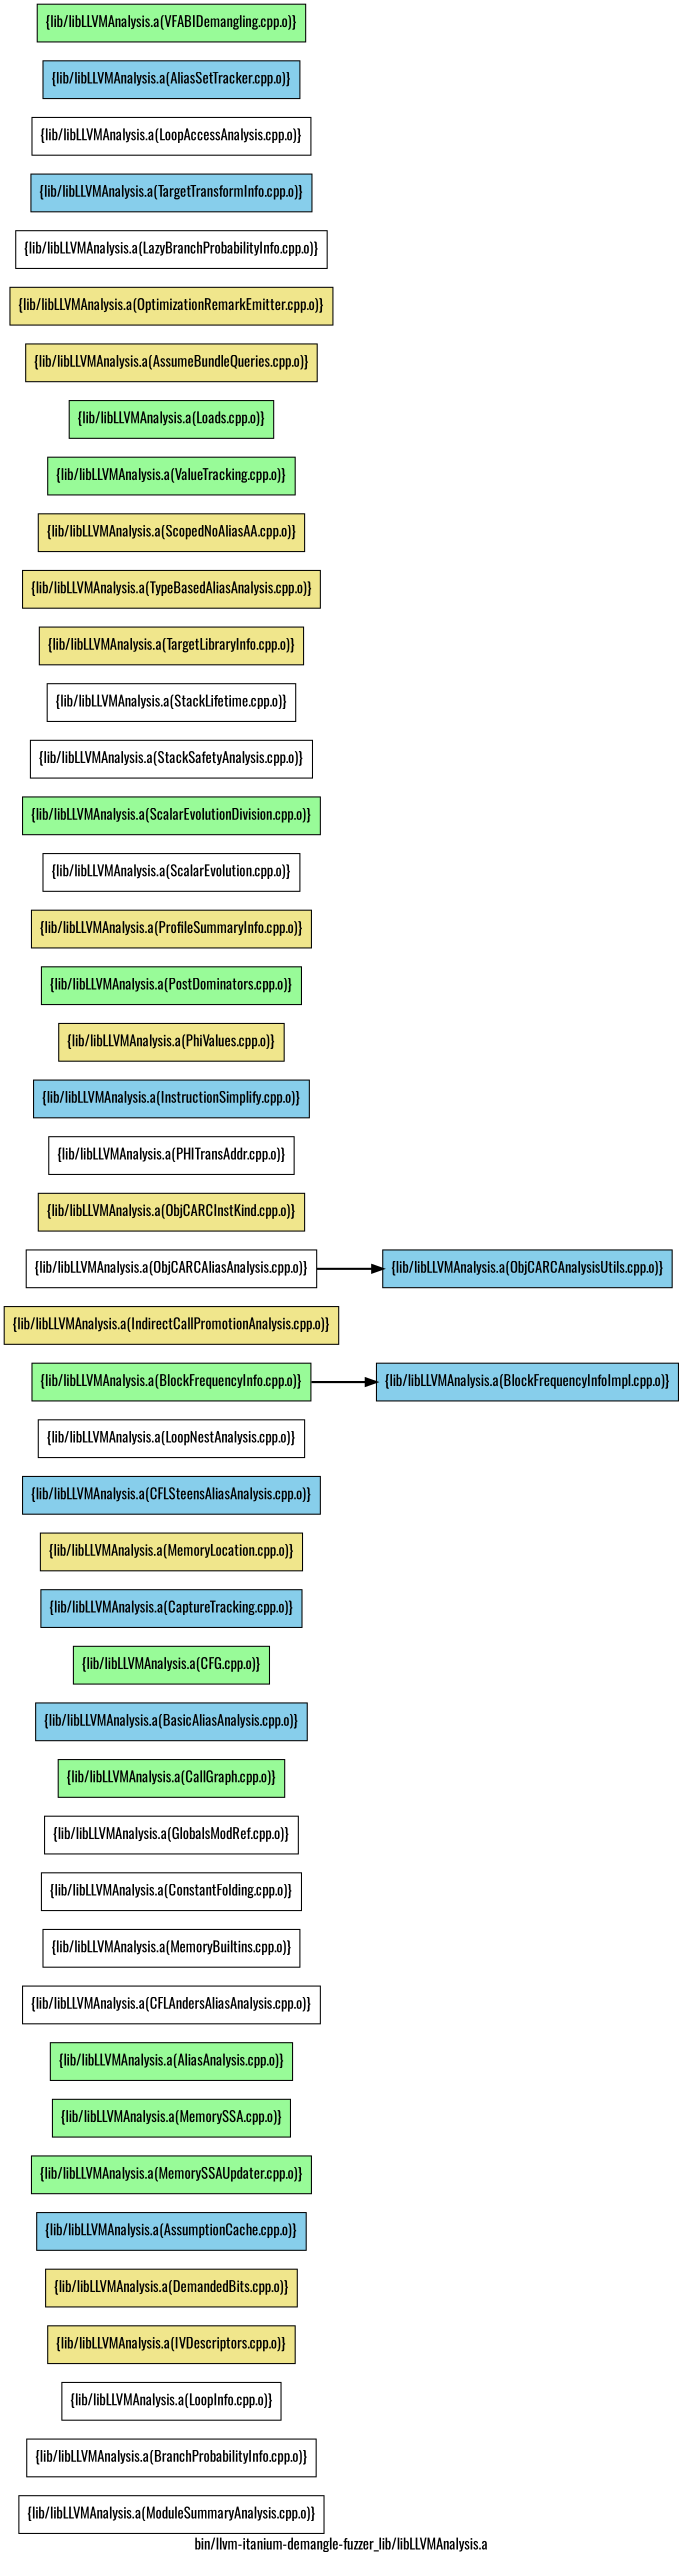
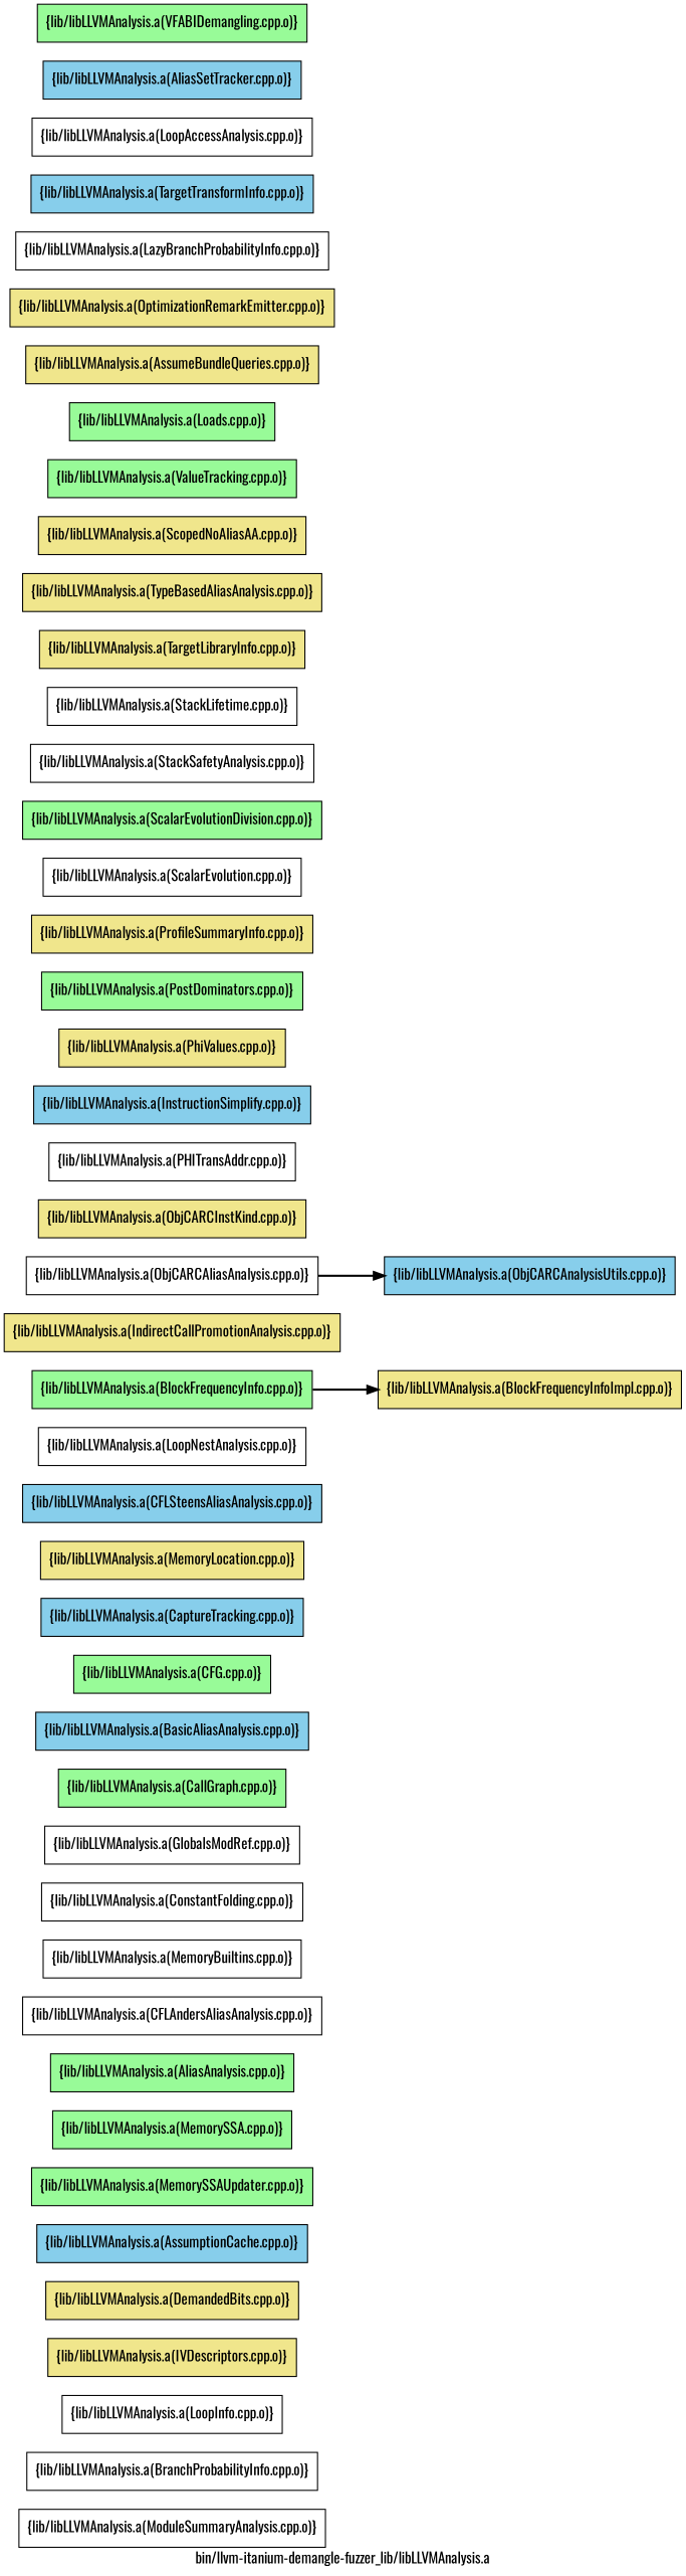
  digraph {
    fontname=Oswald
    label="bin/llvm-itanium-demangle-fuzzer_lib/libLLVMAnalysis.a"
    rankdir=LR
    node [fillcolor=white fontname=Oswald group=0 shape=box style=filled]
    edge [fontname=Oswald style=bold]
    n1 [label="{lib/libLLVMAnalysis.a(ModuleSummaryAnalysis.cpp.o)}"]
    n2 [label="{lib/libLLVMAnalysis.a(BranchProbabilityInfo.cpp.o)}"]
    n3 [label="{lib/libLLVMAnalysis.a(LoopInfo.cpp.o)}"]
    n4 [fillcolor=khaki label="{lib/libLLVMAnalysis.a(IVDescriptors.cpp.o)}"]
    n5 [fillcolor=khaki label="{lib/libLLVMAnalysis.a(DemandedBits.cpp.o)}"]
    n6 [fillcolor=skyblue label="{lib/libLLVMAnalysis.a(AssumptionCache.cpp.o)}"]
    n7 [fillcolor=palegreen label="{lib/libLLVMAnalysis.a(MemorySSAUpdater.cpp.o)}"]
    n8 [fillcolor=palegreen label="{lib/libLLVMAnalysis.a(MemorySSA.cpp.o)}"]
    n9 [fillcolor=palegreen label="{lib/libLLVMAnalysis.a(AliasAnalysis.cpp.o)}"]
    n10 [label="{lib/libLLVMAnalysis.a(CFLAndersAliasAnalysis.cpp.o)}"]
    n11 [label="{lib/libLLVMAnalysis.a(MemoryBuiltins.cpp.o)}"]
    n12 [label="{lib/libLLVMAnalysis.a(ConstantFolding.cpp.o)}"]
    n13 [label="{lib/libLLVMAnalysis.a(GlobalsModRef.cpp.o)}"]
    n14 [fillcolor=palegreen label="{lib/libLLVMAnalysis.a(CallGraph.cpp.o)}"]
    n15 [fillcolor=skyblue label="{lib/libLLVMAnalysis.a(BasicAliasAnalysis.cpp.o)}"]
    n16 [fillcolor=palegreen label="{lib/libLLVMAnalysis.a(CFG.cpp.o)}"]
    n17 [fillcolor=skyblue label="{lib/libLLVMAnalysis.a(CaptureTracking.cpp.o)}"]
    n18 [fillcolor=khaki label="{lib/libLLVMAnalysis.a(MemoryLocation.cpp.o)}"]
    n19 [fillcolor=skyblue label="{lib/libLLVMAnalysis.a(CFLSteensAliasAnalysis.cpp.o)}"]
    n20 [label="{lib/libLLVMAnalysis.a(LoopNestAnalysis.cpp.o)}"]
    n21 [fillcolor=palegreen label="{lib/libLLVMAnalysis.a(BlockFrequencyInfo.cpp.o)}"]
-   n22 [fillcolor=skyblue label="{lib/libLLVMAnalysis.a(BlockFrequencyInfoImpl.cpp.o)}"]
+   n22 [fillcolor=khaki label="{lib/libLLVMAnalysis.a(BlockFrequencyInfoImpl.cpp.o)}"]
    n23 [fillcolor=khaki label="{lib/libLLVMAnalysis.a(IndirectCallPromotionAnalysis.cpp.o)}"]
    n24 [label="{lib/libLLVMAnalysis.a(ObjCARCAliasAnalysis.cpp.o)}"]
    n25 [fillcolor=skyblue label="{lib/libLLVMAnalysis.a(ObjCARCAnalysisUtils.cpp.o)}"]
    n26 [fillcolor=khaki label="{lib/libLLVMAnalysis.a(ObjCARCInstKind.cpp.o)}"]
    n27 [label="{lib/libLLVMAnalysis.a(PHITransAddr.cpp.o)}"]
    n28 [fillcolor=skyblue label="{lib/libLLVMAnalysis.a(InstructionSimplify.cpp.o)}"]
    n29 [fillcolor=khaki label="{lib/libLLVMAnalysis.a(PhiValues.cpp.o)}"]
    n30 [fillcolor=palegreen label="{lib/libLLVMAnalysis.a(PostDominators.cpp.o)}"]
    n31 [fillcolor=khaki label="{lib/libLLVMAnalysis.a(ProfileSummaryInfo.cpp.o)}"]
    n32 [label="{lib/libLLVMAnalysis.a(ScalarEvolution.cpp.o)}"]
    n33 [fillcolor=palegreen label="{lib/libLLVMAnalysis.a(ScalarEvolutionDivision.cpp.o)}"]
    n34 [label="{lib/libLLVMAnalysis.a(StackSafetyAnalysis.cpp.o)}"]
    n35 [label="{lib/libLLVMAnalysis.a(StackLifetime.cpp.o)}"]
    n36 [fillcolor=khaki label="{lib/libLLVMAnalysis.a(TargetLibraryInfo.cpp.o)}"]
    n37 [fillcolor=khaki label="{lib/libLLVMAnalysis.a(TypeBasedAliasAnalysis.cpp.o)}"]
    n38 [fillcolor=khaki label="{lib/libLLVMAnalysis.a(ScopedNoAliasAA.cpp.o)}"]
    n39 [fillcolor=palegreen label="{lib/libLLVMAnalysis.a(ValueTracking.cpp.o)}"]
    n40 [fillcolor=palegreen label="{lib/libLLVMAnalysis.a(Loads.cpp.o)}"]
    n41 [fillcolor=khaki label="{lib/libLLVMAnalysis.a(AssumeBundleQueries.cpp.o)}"]
    n42 [fillcolor=khaki label="{lib/libLLVMAnalysis.a(OptimizationRemarkEmitter.cpp.o)}"]
    n43 [label="{lib/libLLVMAnalysis.a(LazyBranchProbabilityInfo.cpp.o)}"]
    n44 [fillcolor=skyblue label="{lib/libLLVMAnalysis.a(TargetTransformInfo.cpp.o)}"]
    n45 [label="{lib/libLLVMAnalysis.a(LoopAccessAnalysis.cpp.o)}"]
    n46 [fillcolor=skyblue label="{lib/libLLVMAnalysis.a(AliasSetTracker.cpp.o)}"]
    n47 [fillcolor=palegreen label="{lib/libLLVMAnalysis.a(VFABIDemangling.cpp.o)}"]
    n21 -> n22
    n24 -> n25
  }
